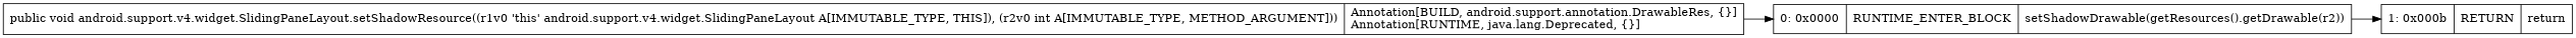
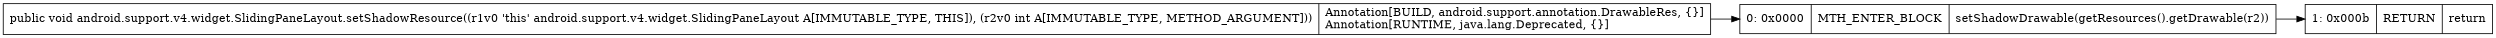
  digraph {
    rankdir=LR
    node [shape=record]
-   n1 [label="{0\:\ 0x0000|RUNTIME_ENTER_BLOCK\l|setShadowDrawable(getResources().getDrawable(r2))\l}"]
+   n1 [label="{0\:\ 0x0000|MTH_ENTER_BLOCK\l|setShadowDrawable(getResources().getDrawable(r2))\l}"]
    n2 [label="{1\:\ 0x000b|RETURN\l|return\l}"]
    n3 [label="{public void android.support.v4.widget.SlidingPaneLayout.setShadowResource((r1v0 'this' android.support.v4.widget.SlidingPaneLayout A[IMMUTABLE_TYPE, THIS]), (r2v0 int A[IMMUTABLE_TYPE, METHOD_ARGUMENT]))  | Annotation[BUILD, android.support.annotation.DrawableRes, \{\}]\lAnnotation[RUNTIME, java.lang.Deprecated, \{\}]\l}"]
    n1 -> n2
    n3 -> n1
  }
